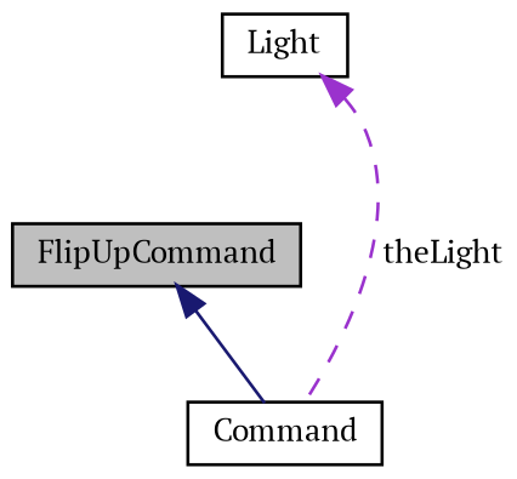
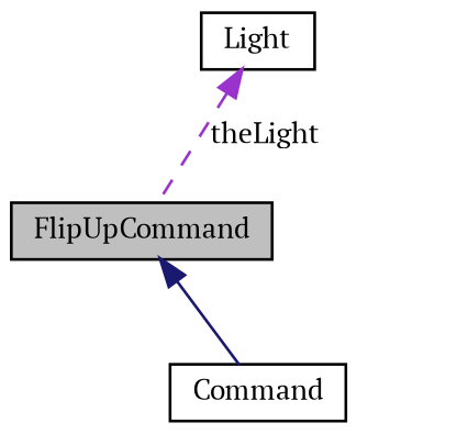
  digraph {
    fontname="PT Serif"
    node [color=black fillcolor=white fontname="PT Serif" fontsize=10 shape=record style=filled]
    edge [dir=back fontname="PT Serif" fontsize=10 labelfontname=Helvetica labelfontsize=10]
    n1 [fillcolor=grey75 fontcolor=black height=0.2 label=FlipUpCommand width=0.4]
    n2 [height=0.2 label=Command width=0.4]
    n3 [height=0.2 label=Light width=0.4]
    n1 -> n2 [color=midnightblue style=solid]
-   n3 -> n2 [color=darkorchid3 label=" theLight" style=dashed]
+   n3 -> n1 [color=darkorchid3 label=" theLight" style=dashed]
  }
